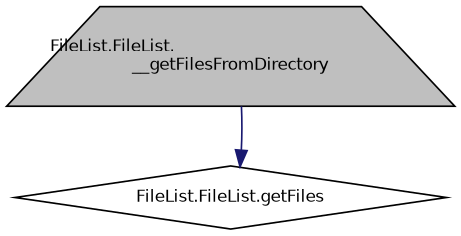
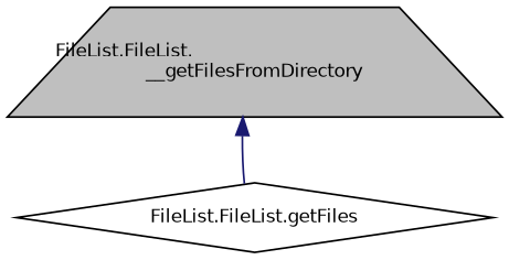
  digraph {
    rankdir=TB
    node [color=black fontname=Helvetica fontsize=10 style=filled]
    n1 [fillcolor=grey75 fontcolor=black height=0.2 label="FileList.FileList.\l__getFilesFromDirectory" shape=trapezium width=0.4]
    n2 [fillcolor=white height=0.2 label="FileList.FileList.getFiles" shape=diamond width=0.4]
-   n2 -> n1 [color=midnightblue dir=back fontname=Helvetica fontsize=10 labelfontname=Helvetica labelfontsize=10 style=solid]
+   n1 -> n2 [color=midnightblue dir=back fontname=Helvetica fontsize=10 labelfontname=Helvetica labelfontsize=10 style=solid]
  }
